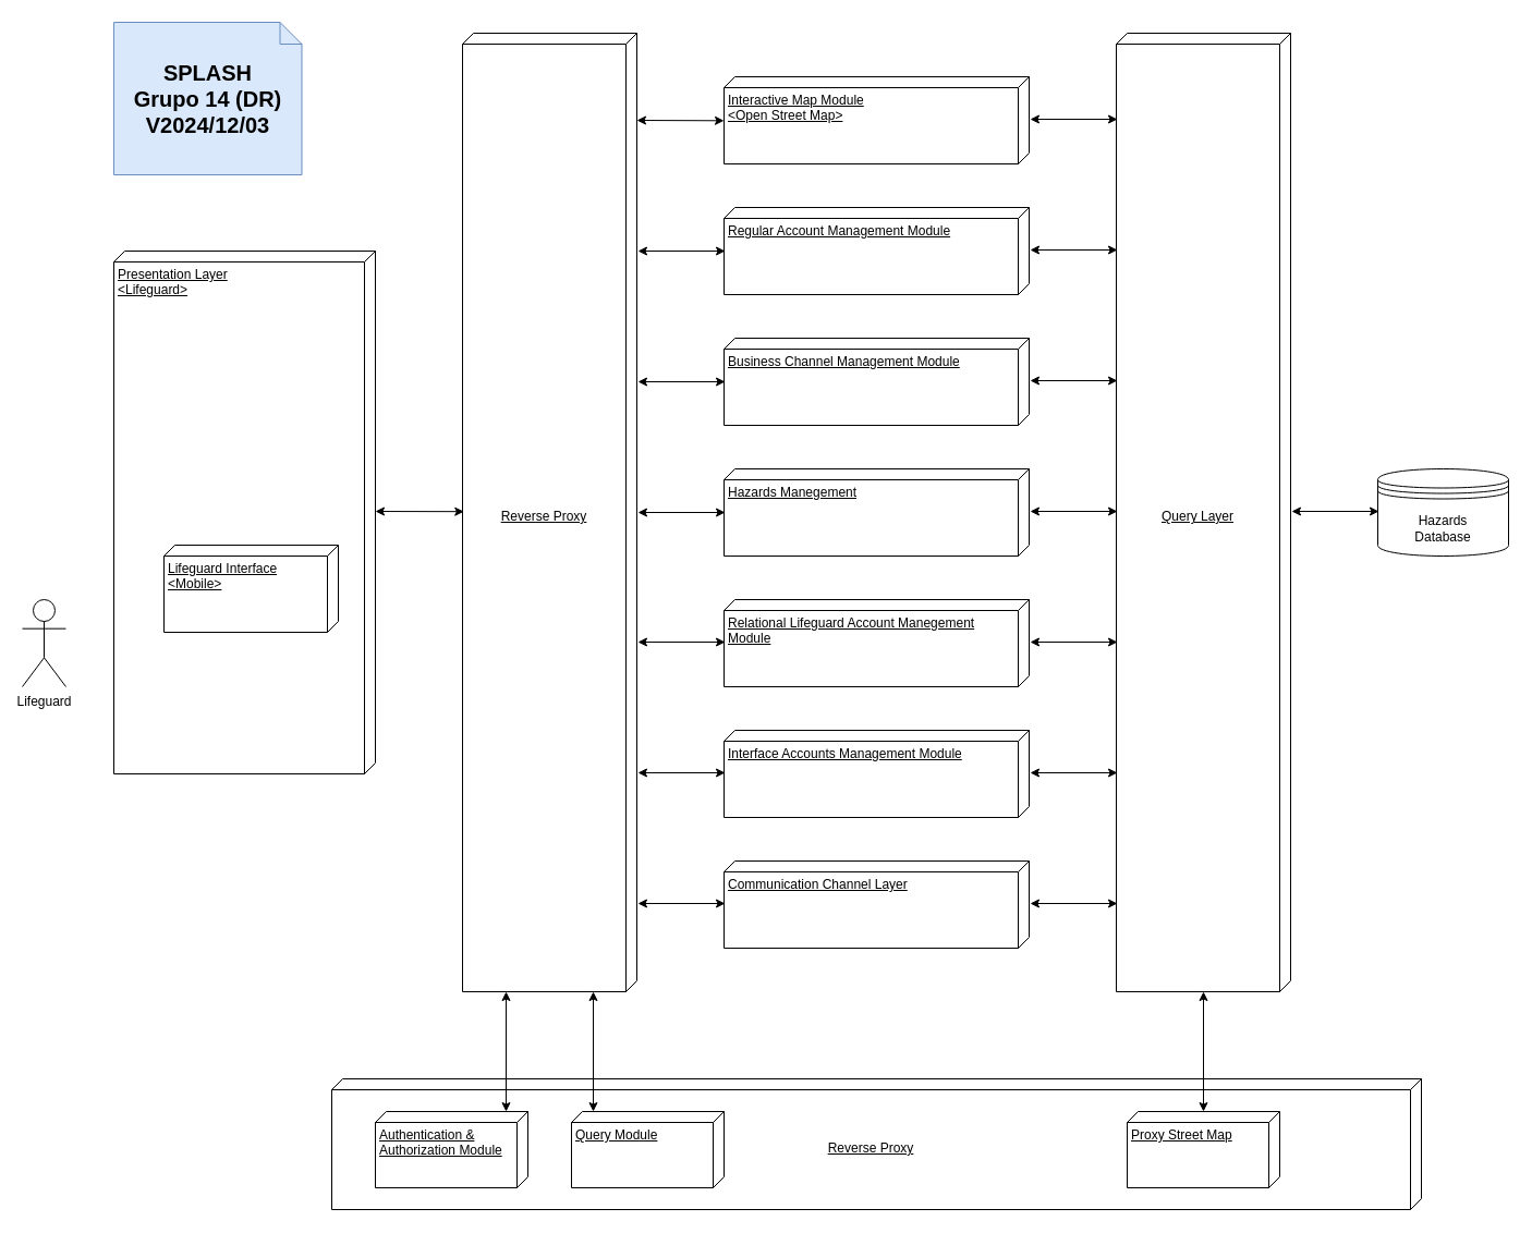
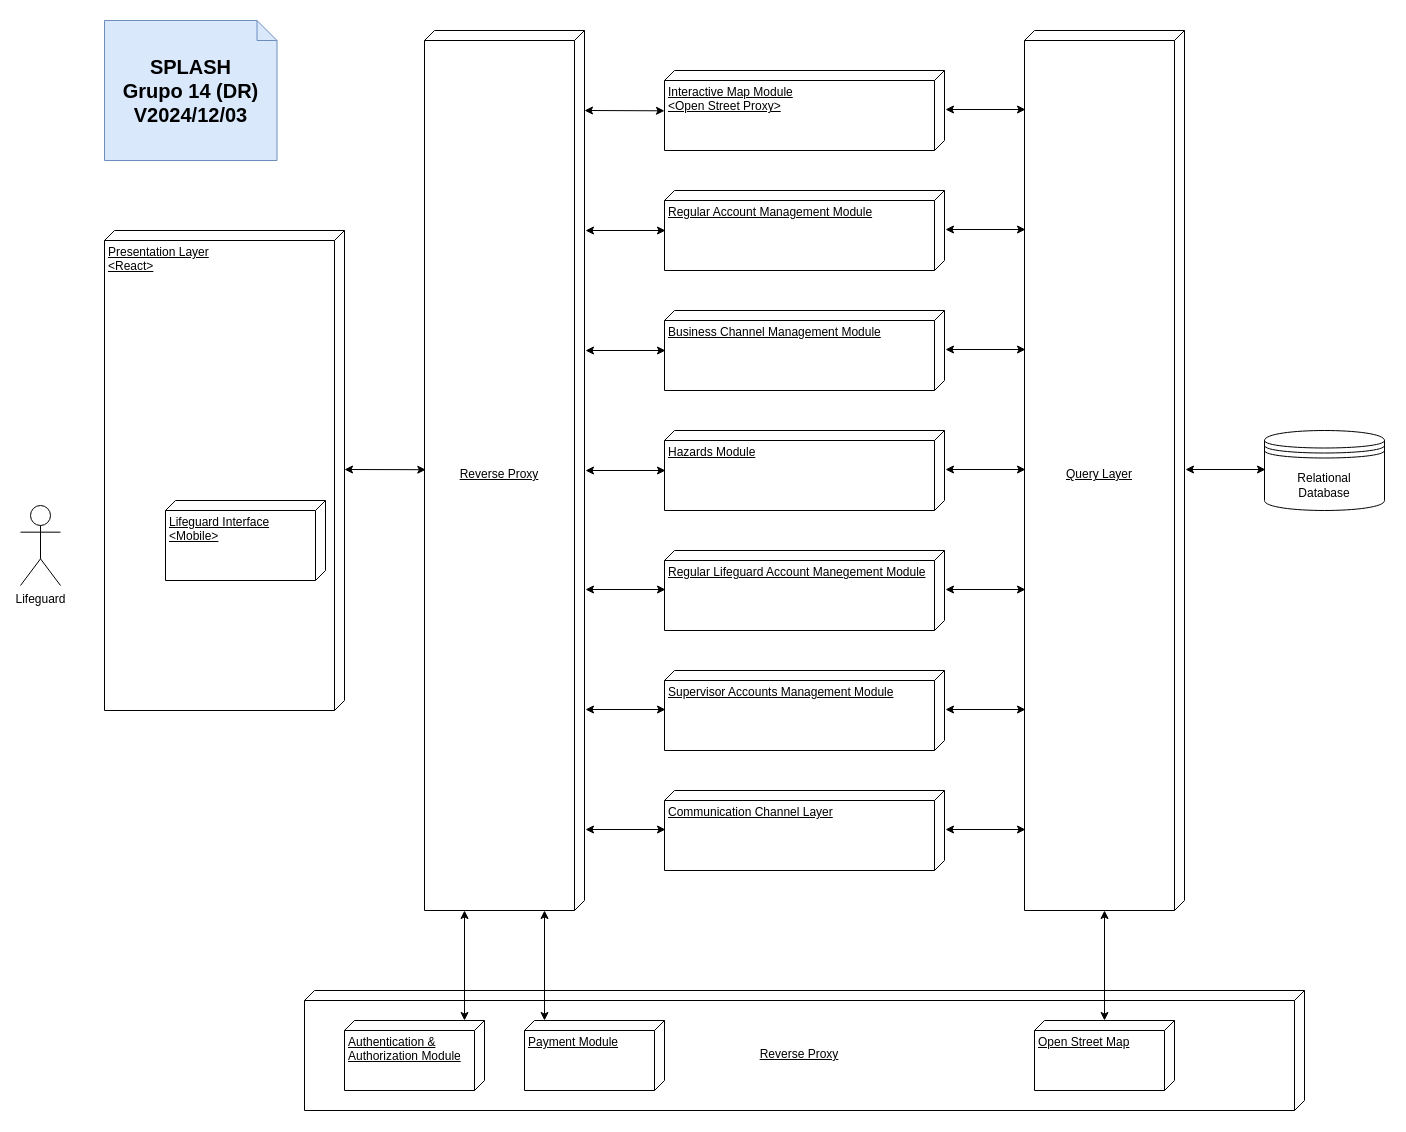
  <mxCell id="0" />
  <mxCell id="1" parent="0" />
- <mxCell id="2" value="Presentation Layer&lt;br&gt;&amp;lt;Lifeguard&amp;gt;" style="verticalAlign=top;align=left;spacingTop=8;spacingLeft=2;spacingRight=12;shape=cube;size=10;direction=south;fontStyle=4;html=1;whiteSpace=wrap;" vertex="1" parent="1"><mxGeometry x="104" y="230" width="240" height="480" as="geometry" /></mxCell>
+ <mxCell id="2" value="Presentation Layer&lt;br&gt;&amp;lt;React&amp;gt;" style="verticalAlign=top;align=left;spacingTop=8;spacingLeft=2;spacingRight=12;shape=cube;size=10;direction=south;fontStyle=4;html=1;whiteSpace=wrap;" vertex="1" parent="1"><mxGeometry x="104" y="230" width="240" height="480" as="geometry" /></mxCell>
  <mxCell id="3" value="" style="shape=datastore;whiteSpace=wrap;html=1;" vertex="1" parent="1"><mxGeometry x="1264" y="430" width="120" height="80" as="geometry" /></mxCell>
- <mxCell id="4" value="Lifeguard" style="shape=umlActor;verticalLabelPosition=bottom;verticalAlign=top;html=1;outlineConnect=0;labelPosition=center;align=center;" vertex="1" parent="1"><mxGeometry y="550" width="40" height="80" as="geometry" x="20" /></mxCell>
- <mxCell id="5" value="Hazards&lt;br&gt;Database" style="text;html=1;align=center;verticalAlign=middle;whiteSpace=wrap;rounded=0;fontStyle=0" vertex="1" parent="1"><mxGeometry x="1264" y="470" width="120" height="30" as="geometry" /></mxCell>
- <mxCell id="6" value="&lt;div&gt;Lifeguard Interface&lt;br&gt;&amp;lt;Mobile&amp;gt;&lt;br&gt;&lt;/div&gt;" style="verticalAlign=top;align=left;spacingTop=8;spacingLeft=2;spacingRight=12;shape=cube;size=10;direction=south;fontStyle=4;html=1;whiteSpace=wrap;" vertex="1" parent="1"><mxGeometry x="150" y="500" width="160" height="80" as="geometry" /></mxCell>
- <mxCell id="7" value="Interactive Map Module&lt;br&gt;&amp;lt;Open Street Map&amp;gt;" style="verticalAlign=top;align=left;spacingTop=8;spacingLeft=2;spacingRight=12;shape=cube;size=10;direction=south;fontStyle=4;html=1;whiteSpace=wrap;" vertex="1" parent="1"><mxGeometry x="664" y="70" width="280" height="80" as="geometry" /></mxCell>
+ <mxCell id="4" value="Lifeguard" style="shape=umlActor;verticalLabelPosition=bottom;verticalAlign=top;html=1;outlineConnect=0;labelPosition=center;align=center;" vertex="1" parent="1"><mxGeometry x="20" y="505" width="40" height="80" as="geometry" /></mxCell>
+ <mxCell id="5" value="Relational&lt;br&gt;Database" style="text;html=1;align=center;verticalAlign=middle;whiteSpace=wrap;rounded=0;fontStyle=0" vertex="1" parent="1"><mxGeometry x="1264" y="470" width="120" height="30" as="geometry" /></mxCell>
+ <mxCell id="6" value="&lt;div&gt;Lifeguard Interface&lt;br&gt;&amp;lt;Mobile&amp;gt;&lt;br&gt;&lt;/div&gt;" style="verticalAlign=top;align=left;spacingTop=8;spacingLeft=2;spacingRight=12;shape=cube;size=10;direction=south;fontStyle=4;html=1;whiteSpace=wrap;" vertex="1" parent="1"><mxGeometry x="165" y="500" width="160" height="80" as="geometry" /></mxCell>
+ <mxCell id="7" value="Interactive Map Module&lt;br&gt;&amp;lt;Open Street Proxy&amp;gt;" style="verticalAlign=top;align=left;spacingTop=8;spacingLeft=2;spacingRight=12;shape=cube;size=10;direction=south;fontStyle=4;html=1;whiteSpace=wrap;" vertex="1" parent="1"><mxGeometry x="664" y="70" width="280" height="80" as="geometry" /></mxCell>
  <mxCell id="8" value="Reverse Proxy" style="verticalAlign=middle;align=center;spacingTop=8;spacingLeft=2;spacingRight=12;shape=cube;size=10;direction=south;fontStyle=4;html=1;whiteSpace=wrap;" vertex="1" parent="1"><mxGeometry x="424" y="30" width="160" height="880" as="geometry" /></mxCell>
  <mxCell id="9" value="" style="endArrow=classic;startArrow=classic;html=1;rounded=0;entryX=0.467;entryY=0.992;entryDx=0;entryDy=0;entryPerimeter=0;spacing=3;" edge="1" parent="1"><mxGeometry width="50" height="50" relative="1" as="geometry"><mxPoint x="344" y="469" as="sourcePoint" /><mxPoint x="425.28" y="469.2" as="targetPoint" /></mxGeometry></mxCell>
  <mxCell id="10" value="Regular Account Management Module" style="verticalAlign=top;align=left;spacingTop=8;spacingLeft=2;spacingRight=12;shape=cube;size=10;direction=south;fontStyle=4;html=1;whiteSpace=wrap;" vertex="1" parent="1"><mxGeometry x="664" y="190" width="280" height="80" as="geometry" /></mxCell>
  <mxCell id="11" value="Business Channel Management Module" style="verticalAlign=top;align=left;spacingTop=8;spacingLeft=2;spacingRight=12;shape=cube;size=10;direction=south;fontStyle=4;html=1;whiteSpace=wrap;" vertex="1" parent="1"><mxGeometry x="664" y="310" width="280" height="80" as="geometry" /></mxCell>
- <mxCell id="12" value="Hazards Manegement" style="verticalAlign=top;align=left;spacingTop=8;spacingLeft=2;spacingRight=12;shape=cube;size=10;direction=south;fontStyle=4;html=1;whiteSpace=wrap;" vertex="1" parent="1"><mxGeometry x="664" y="430" width="280" height="80" as="geometry" /></mxCell>
- <mxCell id="13" value="Relational Lifeguard Account Manegement Module" style="verticalAlign=top;align=left;spacingTop=8;spacingLeft=2;spacingRight=12;shape=cube;size=10;direction=south;fontStyle=4;html=1;whiteSpace=wrap;" vertex="1" parent="1"><mxGeometry x="664" y="550" width="280" height="80" as="geometry" /></mxCell>
- <mxCell id="14" value="Interface Accounts Management Module" style="verticalAlign=top;align=left;spacingTop=8;spacingLeft=2;spacingRight=12;shape=cube;size=10;direction=south;fontStyle=4;html=1;whiteSpace=wrap;" vertex="1" parent="1"><mxGeometry x="664" y="670" width="280" height="80" as="geometry" /></mxCell>
+ <mxCell id="12" value="Hazards Module" style="verticalAlign=top;align=left;spacingTop=8;spacingLeft=2;spacingRight=12;shape=cube;size=10;direction=south;fontStyle=4;html=1;whiteSpace=wrap;" vertex="1" parent="1"><mxGeometry x="664" y="430" width="280" height="80" as="geometry" /></mxCell>
+ <mxCell id="13" value="Regular Lifeguard Account Manegement Module" style="verticalAlign=top;align=left;spacingTop=8;spacingLeft=2;spacingRight=12;shape=cube;size=10;direction=south;fontStyle=4;html=1;whiteSpace=wrap;" vertex="1" parent="1"><mxGeometry x="664" y="550" width="280" height="80" as="geometry" /></mxCell>
+ <mxCell id="14" value="Supervisor Accounts Management Module" style="verticalAlign=top;align=left;spacingTop=8;spacingLeft=2;spacingRight=12;shape=cube;size=10;direction=south;fontStyle=4;html=1;whiteSpace=wrap;" vertex="1" parent="1"><mxGeometry x="664" y="670" width="280" height="80" as="geometry" /></mxCell>
  <mxCell id="15" value="Communication Channel Layer" style="verticalAlign=top;align=left;spacingTop=8;spacingLeft=2;spacingRight=12;shape=cube;size=10;direction=south;fontStyle=4;html=1;whiteSpace=wrap;" vertex="1" parent="1"><mxGeometry x="664" y="790" width="280" height="80" as="geometry" /></mxCell>
  <mxCell id="16" value="Query Layer" style="verticalAlign=middle;align=center;spacingTop=8;spacingLeft=2;spacingRight=12;shape=cube;size=10;direction=south;fontStyle=4;html=1;whiteSpace=wrap;" vertex="1" parent="1"><mxGeometry x="1024" y="30" width="160" height="880" as="geometry" /></mxCell>
  <mxCell id="17" value="Reverse Proxy" style="verticalAlign=middle;align=center;spacingTop=8;spacingLeft=2;spacingRight=12;shape=cube;size=10;direction=south;fontStyle=4;html=1;whiteSpace=wrap;" vertex="1" parent="1"><mxGeometry x="304" y="990" width="1000" height="120" as="geometry" /></mxCell>
  <mxCell id="18" value="Authentication &amp;amp; Authorization Module" style="verticalAlign=top;align=left;spacingTop=8;spacingLeft=2;spacingRight=12;shape=cube;size=10;direction=south;fontStyle=4;html=1;whiteSpace=wrap;" vertex="1" parent="1"><mxGeometry x="344" y="1020" width="140" height="70" as="geometry" /></mxCell>
- <mxCell id="19" value="Query Module" style="verticalAlign=top;align=left;spacingTop=8;spacingLeft=2;spacingRight=12;shape=cube;size=10;direction=south;fontStyle=4;html=1;whiteSpace=wrap;" vertex="1" parent="1"><mxGeometry x="524" y="1020" width="140" height="70" as="geometry" /></mxCell>
- <mxCell id="20" value="Proxy Street Map" style="verticalAlign=top;align=left;spacingTop=8;spacingLeft=2;spacingRight=12;shape=cube;size=10;direction=south;fontStyle=4;html=1;whiteSpace=wrap;" vertex="1" parent="1"><mxGeometry x="1034" y="1020" width="140" height="70" as="geometry" /></mxCell>
+ <mxCell id="19" value="Payment Module" style="verticalAlign=top;align=left;spacingTop=8;spacingLeft=2;spacingRight=12;shape=cube;size=10;direction=south;fontStyle=4;html=1;whiteSpace=wrap;" vertex="1" parent="1"><mxGeometry x="524" y="1020" width="140" height="70" as="geometry" /></mxCell>
+ <mxCell id="20" value="Open Street Map" style="verticalAlign=top;align=left;spacingTop=8;spacingLeft=2;spacingRight=12;shape=cube;size=10;direction=south;fontStyle=4;html=1;whiteSpace=wrap;" vertex="1" parent="1"><mxGeometry x="1034" y="1020" width="140" height="70" as="geometry" /></mxCell>
  <mxCell id="21" value="" style="endArrow=classic;startArrow=classic;html=1;rounded=0;entryX=0.504;entryY=1;entryDx=0;entryDy=0;entryPerimeter=0;" edge="1" parent="1" target="7"><mxGeometry width="50" height="50" relative="1" as="geometry"><mxPoint x="584" y="110" as="sourcePoint" /><mxPoint x="974" y="470" as="targetPoint" /></mxGeometry></mxCell>
  <mxCell id="22" value="" style="endArrow=classic;startArrow=classic;html=1;rounded=0;entryX=0.504;entryY=1;entryDx=0;entryDy=0;entryPerimeter=0;" edge="1" parent="1"><mxGeometry width="50" height="50" relative="1" as="geometry"><mxPoint x="585" y="230" as="sourcePoint" /><mxPoint x="665" y="230" as="targetPoint" /></mxGeometry></mxCell>
  <mxCell id="23" value="" style="endArrow=classic;startArrow=classic;html=1;rounded=0;entryX=0.504;entryY=1;entryDx=0;entryDy=0;entryPerimeter=0;" edge="1" parent="1"><mxGeometry width="50" height="50" relative="1" as="geometry"><mxPoint x="585" y="350" as="sourcePoint" /><mxPoint x="665" y="350" as="targetPoint" /></mxGeometry></mxCell>
  <mxCell id="24" value="" style="endArrow=classic;startArrow=classic;html=1;rounded=0;entryX=0.504;entryY=1;entryDx=0;entryDy=0;entryPerimeter=0;" edge="1" parent="1"><mxGeometry width="50" height="50" relative="1" as="geometry"><mxPoint x="585" y="470" as="sourcePoint" /><mxPoint x="665" y="470" as="targetPoint" /></mxGeometry></mxCell>
  <mxCell id="25" value="" style="endArrow=classic;startArrow=classic;html=1;rounded=0;entryX=0.504;entryY=1;entryDx=0;entryDy=0;entryPerimeter=0;" edge="1" parent="1"><mxGeometry width="50" height="50" relative="1" as="geometry"><mxPoint x="585" y="589" as="sourcePoint" /><mxPoint x="665" y="589" as="targetPoint" /></mxGeometry></mxCell>
  <mxCell id="26" value="" style="endArrow=classic;startArrow=classic;html=1;rounded=0;entryX=0.504;entryY=1;entryDx=0;entryDy=0;entryPerimeter=0;" edge="1" parent="1"><mxGeometry width="50" height="50" relative="1" as="geometry"><mxPoint x="585" y="709" as="sourcePoint" /><mxPoint x="665" y="709" as="targetPoint" /></mxGeometry></mxCell>
  <mxCell id="27" value="" style="endArrow=classic;startArrow=classic;html=1;rounded=0;entryX=0.504;entryY=1;entryDx=0;entryDy=0;entryPerimeter=0;" edge="1" parent="1"><mxGeometry width="50" height="50" relative="1" as="geometry"><mxPoint x="585" y="829" as="sourcePoint" /><mxPoint x="665" y="829" as="targetPoint" /></mxGeometry></mxCell>
  <mxCell id="28" value="" style="endArrow=classic;startArrow=classic;html=1;rounded=0;entryX=0.504;entryY=1;entryDx=0;entryDy=0;entryPerimeter=0;" edge="1" parent="1"><mxGeometry width="50" height="50" relative="1" as="geometry"><mxPoint x="945" y="829" as="sourcePoint" /><mxPoint x="1025" y="829" as="targetPoint" /></mxGeometry></mxCell>
  <mxCell id="29" value="" style="endArrow=classic;startArrow=classic;html=1;rounded=0;entryX=0.504;entryY=1;entryDx=0;entryDy=0;entryPerimeter=0;" edge="1" parent="1"><mxGeometry width="50" height="50" relative="1" as="geometry"><mxPoint x="945" y="709" as="sourcePoint" /><mxPoint x="1025" y="709" as="targetPoint" /></mxGeometry></mxCell>
  <mxCell id="30" value="" style="endArrow=classic;startArrow=classic;html=1;rounded=0;entryX=0.504;entryY=1;entryDx=0;entryDy=0;entryPerimeter=0;" edge="1" parent="1"><mxGeometry width="50" height="50" relative="1" as="geometry"><mxPoint x="945" y="589" as="sourcePoint" /><mxPoint x="1025" y="589" as="targetPoint" /></mxGeometry></mxCell>
  <mxCell id="31" value="" style="endArrow=classic;startArrow=classic;html=1;rounded=0;entryX=0.504;entryY=1;entryDx=0;entryDy=0;entryPerimeter=0;" edge="1" parent="1"><mxGeometry width="50" height="50" relative="1" as="geometry"><mxPoint x="945" y="469" as="sourcePoint" /><mxPoint x="1025" y="469" as="targetPoint" /></mxGeometry></mxCell>
  <mxCell id="32" value="" style="endArrow=classic;startArrow=classic;html=1;rounded=0;entryX=0.504;entryY=1;entryDx=0;entryDy=0;entryPerimeter=0;" edge="1" parent="1"><mxGeometry width="50" height="50" relative="1" as="geometry"><mxPoint x="945" y="349" as="sourcePoint" /><mxPoint x="1025" y="349" as="targetPoint" /></mxGeometry></mxCell>
  <mxCell id="33" value="" style="endArrow=classic;startArrow=classic;html=1;rounded=0;entryX=0.504;entryY=1;entryDx=0;entryDy=0;entryPerimeter=0;" edge="1" parent="1"><mxGeometry width="50" height="50" relative="1" as="geometry"><mxPoint x="945" y="229" as="sourcePoint" /><mxPoint x="1025" y="229" as="targetPoint" /></mxGeometry></mxCell>
  <mxCell id="34" value="" style="endArrow=classic;startArrow=classic;html=1;rounded=0;entryX=0.504;entryY=1;entryDx=0;entryDy=0;entryPerimeter=0;" edge="1" parent="1"><mxGeometry width="50" height="50" relative="1" as="geometry"><mxPoint x="945" y="109" as="sourcePoint" /><mxPoint x="1025" y="109" as="targetPoint" /></mxGeometry></mxCell>
  <mxCell id="35" value="" style="endArrow=classic;startArrow=classic;html=1;rounded=0;entryX=0.504;entryY=1;entryDx=0;entryDy=0;entryPerimeter=0;" edge="1" parent="1"><mxGeometry width="50" height="50" relative="1" as="geometry"><mxPoint x="1185" y="469" as="sourcePoint" /><mxPoint x="1265" y="469" as="targetPoint" /></mxGeometry></mxCell>
  <mxCell id="36" value="" style="endArrow=classic;startArrow=classic;html=1;rounded=0;" edge="1" parent="1"><mxGeometry width="50" height="50" relative="1" as="geometry"><mxPoint x="1104" y="910" as="sourcePoint" /><mxPoint x="1104" y="1020" as="targetPoint" /></mxGeometry></mxCell>
  <mxCell id="37" value="" style="endArrow=classic;startArrow=classic;html=1;rounded=0;" edge="1" parent="1"><mxGeometry width="50" height="50" relative="1" as="geometry"><mxPoint x="464" y="910" as="sourcePoint" /><mxPoint x="464" y="1020" as="targetPoint" /></mxGeometry></mxCell>
  <mxCell id="38" value="" style="endArrow=classic;startArrow=classic;html=1;rounded=0;" edge="1" parent="1"><mxGeometry width="50" height="50" relative="1" as="geometry"><mxPoint x="544" y="910" as="sourcePoint" /><mxPoint x="544" y="1020" as="targetPoint" /></mxGeometry></mxCell>
  <mxCell id="39" value="&lt;font style=&quot;font-size: 20px;&quot;&gt;&lt;b&gt;&lt;font&gt;SPLASH&lt;/font&gt;&lt;/b&gt;&lt;/font&gt;&lt;div&gt;&lt;font style=&quot;font-size: 20px;&quot;&gt;&lt;b&gt;&lt;font&gt;Grupo 14 (DR)&lt;/font&gt;&lt;/b&gt;&lt;/font&gt;&lt;/div&gt;&lt;div&gt;&lt;font style=&quot;font-size: 20px;&quot;&gt;&lt;b&gt;&lt;font&gt;V2024/12/03&lt;/font&gt;&lt;/b&gt;&lt;/font&gt;&lt;/div&gt;" style="shape=note;size=20;whiteSpace=wrap;html=1;fillColor=#dae8fc;strokeColor=#6c8ebf;" vertex="1" parent="1"><mxGeometry x="104" y="20" width="172.5" height="140" as="geometry" /></mxCell>
